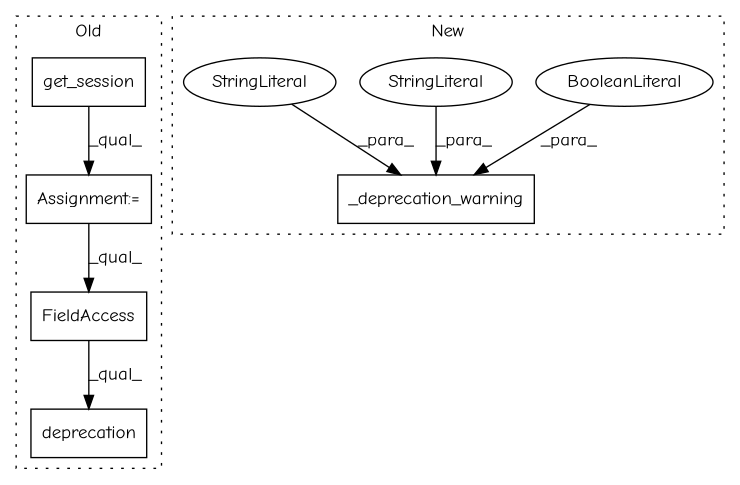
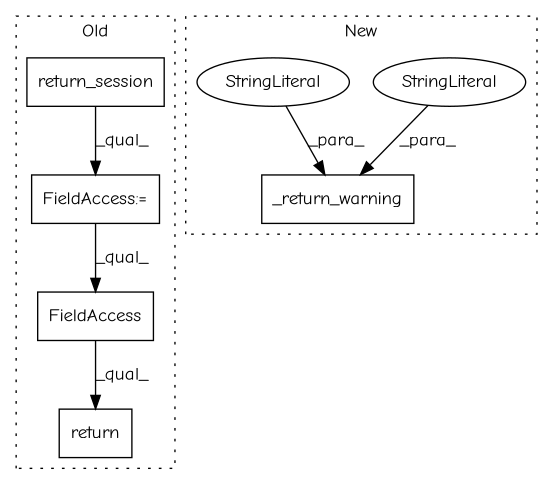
  digraph {
    fontname="Comic Neue"
    node [a=32 fontname="Comic Neue" shape=box]
    edge [fontname="Comic Neue"]
-   n1 [a=41 l=7 label=deprecation s=1351]
-   n2 [l=13 label=get_session s=1332]
-   n3 [a=7 l=1 label="Assignment:=" s=1331]
+   n1 [a=41 l=7 label=return s=1351]
+   n2 [l=13 label=return_session s=1332]
+   n3 [a=7 l=1 label="FieldAccess:=" s=1331]
    n4 [a=22 l=17 label=FieldAccess s=1358]
-   n5 [l="21,1" label=_deprecation_warning s="1421,1472"]
-   n6 [a=9 l=4 label=BooleanLiteral s=1468 shape=ellipse]
+   n5 [l="21,1" label=_return_warning s="1421,1472"]
    n7 [a=45 l=10 label=StringLiteral s=1442 shape=ellipse]
    n8 [a=45 l=14 label=StringLiteral s=1453 shape=ellipse]
    subgraph cluster_1 {
      label=Old
      style=dotted
      n1
      n2
      n3
      n4
    }
    subgraph cluster_2 {
      label=New
      style=dotted
      n5
-     n6
      n7
      n8
    }
    n2 -> n3 [label=_qual_]
    n3 -> n4 [label=_qual_]
    n4 -> n1 [label=_qual_]
-   n6 -> n5 [label=_para_]
    n7 -> n5 [label=_para_]
    n8 -> n5 [label=_para_]
  }
